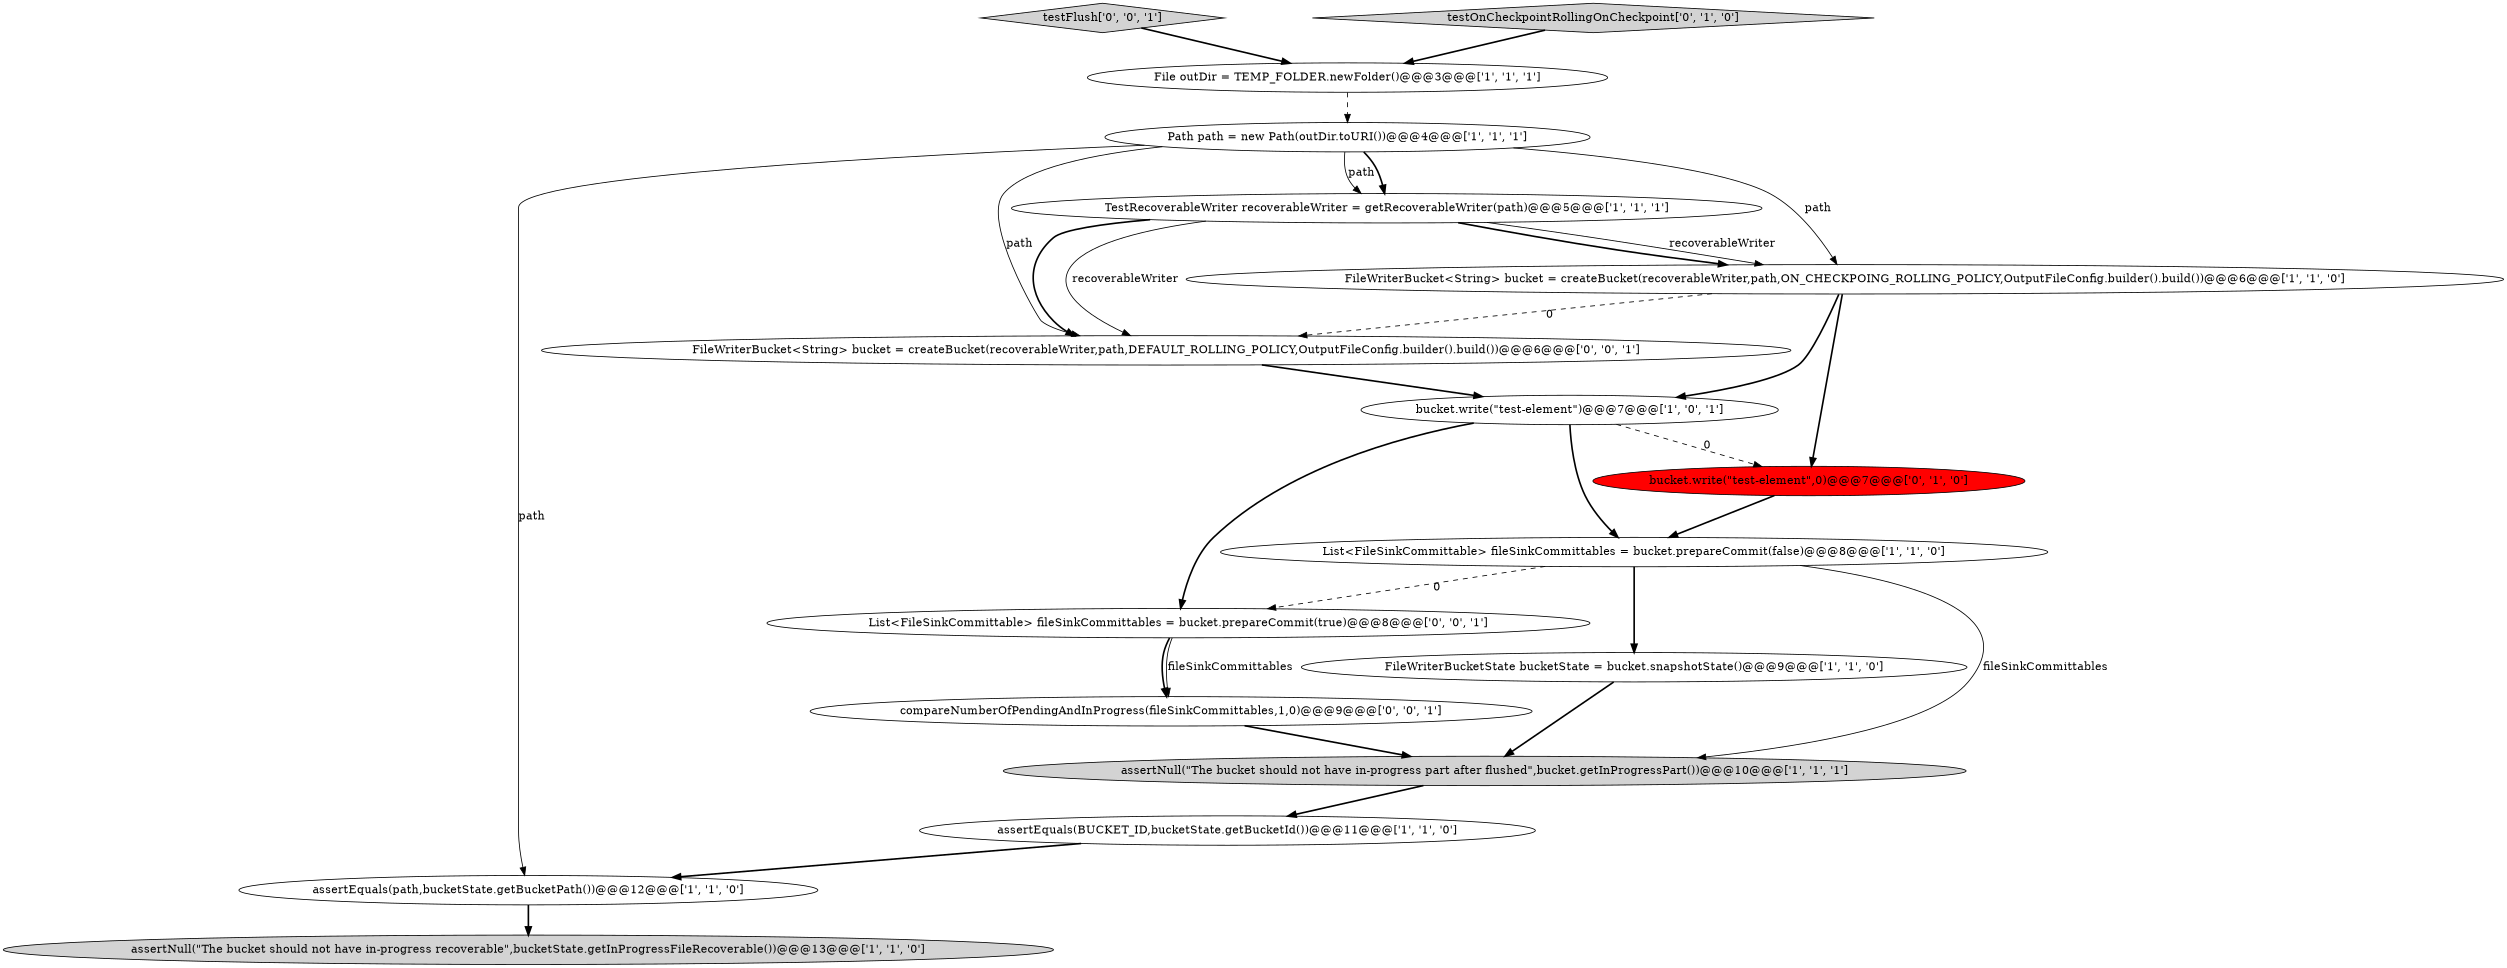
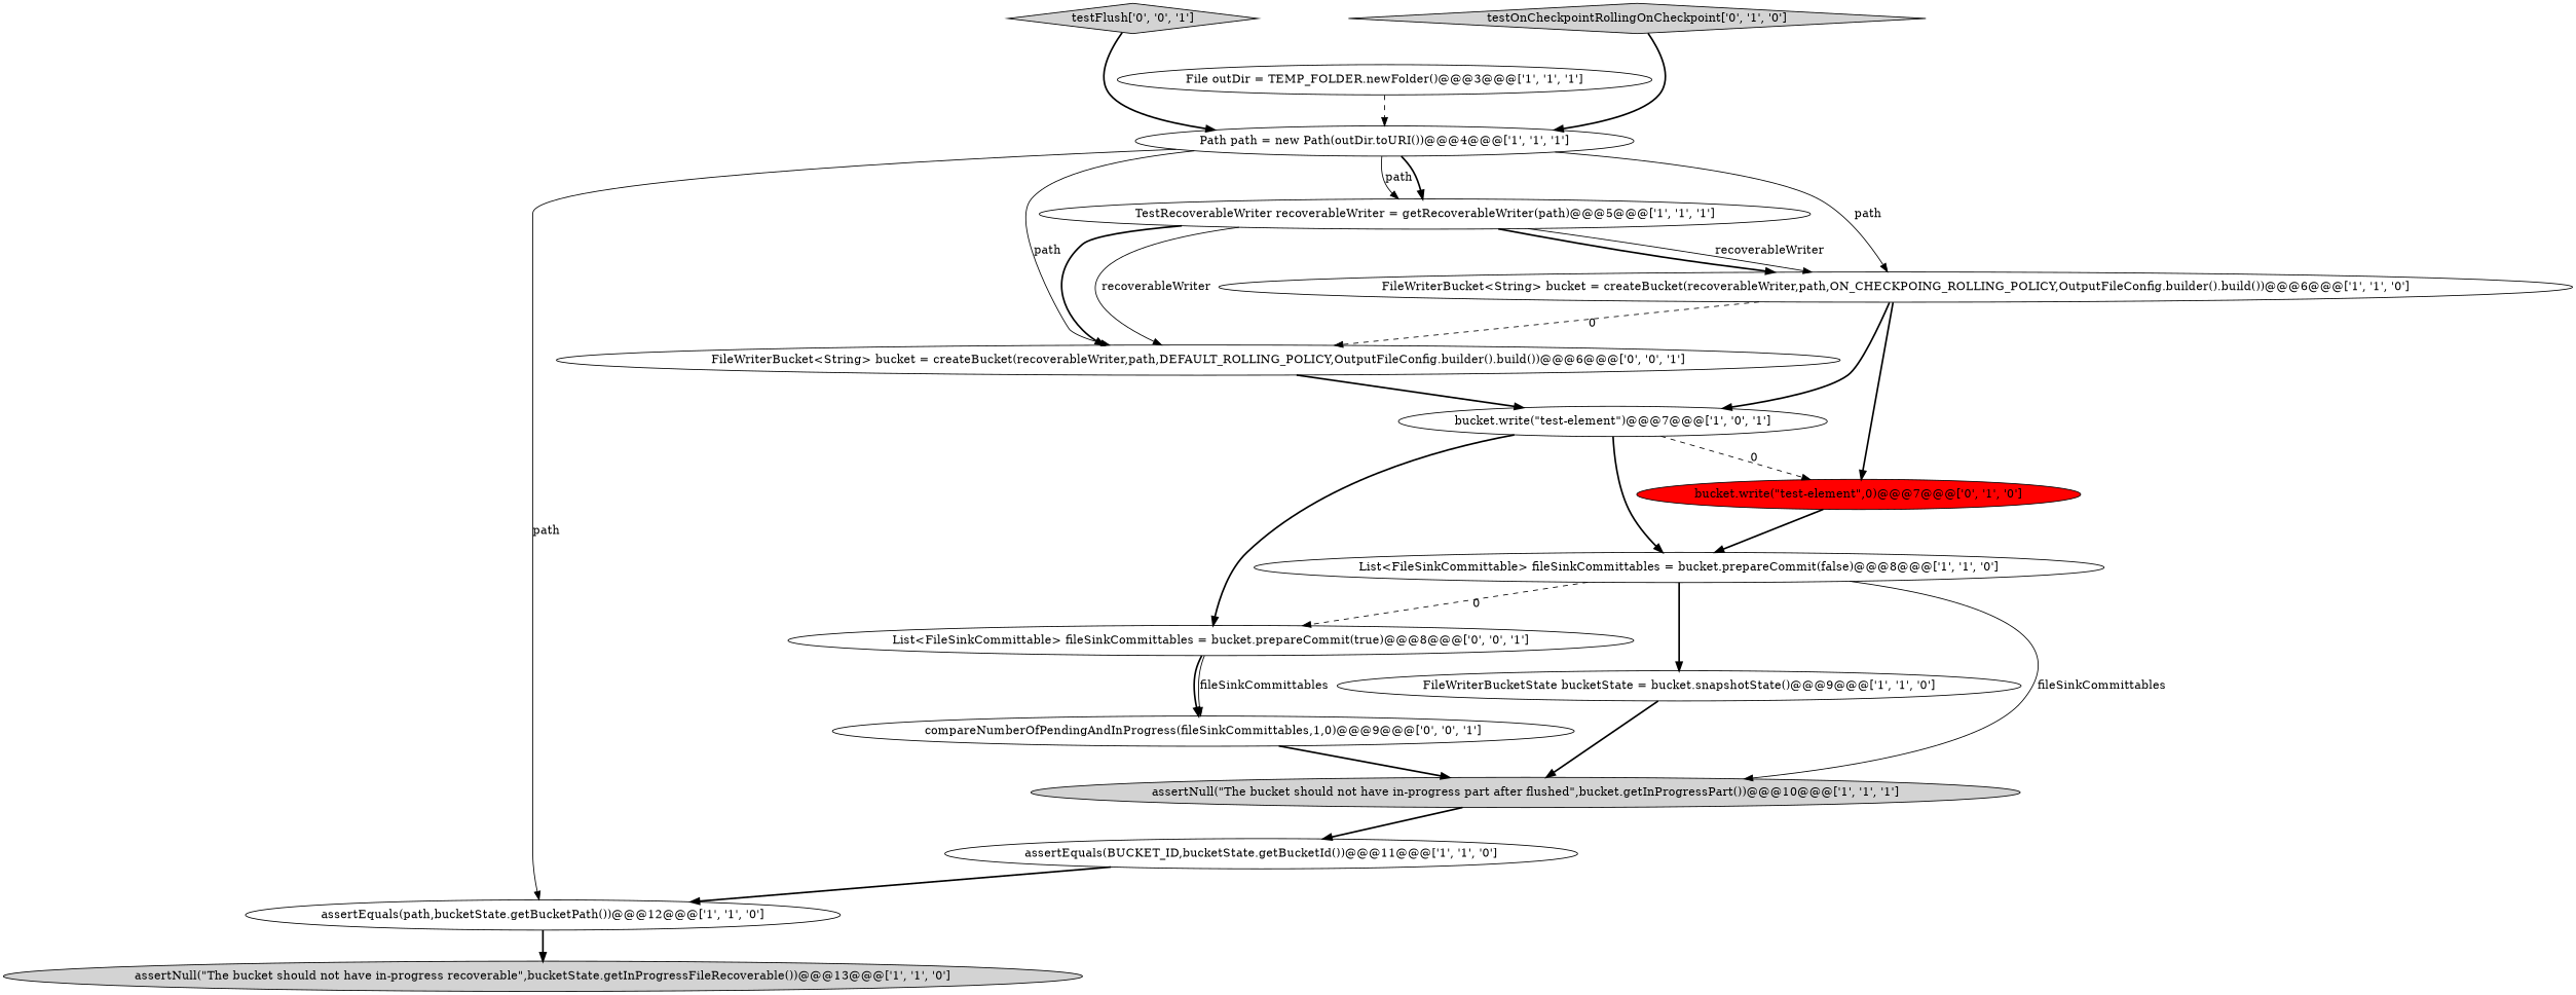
  digraph {
    node [fillcolor=white shape=ellipse style=filled]
    edge [style=bold]
    n1 [label="assertEquals(path,bucketState.getBucketPath())@@@12@@@['1', '1', '0']"]
    n2 [fillcolor=lightgray label="assertNull(\"The bucket should not have in-progress recoverable\",bucketState.getInProgressFileRecoverable())@@@13@@@['1', '1', '0']"]
    n3 [label="FileWriterBucket<String> bucket = createBucket(recoverableWriter,path,DEFAULT_ROLLING_POLICY,OutputFileConfig.builder().build())@@@6@@@['0', '0', '1']"]
    n4 [label="bucket.write(\"test-element\")@@@7@@@['1', '0', '1']"]
    n5 [fillcolor=red label="bucket.write(\"test-element\",0)@@@7@@@['0', '1', '0']"]
    n6 [label="List<FileSinkCommittable> fileSinkCommittables = bucket.prepareCommit(true)@@@8@@@['0', '0', '1']"]
    n7 [label="List<FileSinkCommittable> fileSinkCommittables = bucket.prepareCommit(false)@@@8@@@['1', '1', '0']"]
    n8 [label="compareNumberOfPendingAndInProgress(fileSinkCommittables,1,0)@@@9@@@['0', '0', '1']"]
    n9 [label="FileWriterBucketState bucketState = bucket.snapshotState()@@@9@@@['1', '1', '0']"]
    n10 [fillcolor=lightgray label="assertNull(\"The bucket should not have in-progress part after flushed\",bucket.getInProgressPart())@@@10@@@['1', '1', '1']"]
    n11 [label="Path path = new Path(outDir.toURI())@@@4@@@['1', '1', '1']"]
    n12 [label="FileWriterBucket<String> bucket = createBucket(recoverableWriter,path,ON_CHECKPOING_ROLLING_POLICY,OutputFileConfig.builder().build())@@@6@@@['1', '1', '0']"]
    n13 [label="TestRecoverableWriter recoverableWriter = getRecoverableWriter(path)@@@5@@@['1', '1', '1']"]
    n14 [fillcolor=lightgray label="testFlush['0', '0', '1']" shape=diamond]
    n15 [label="File outDir = TEMP_FOLDER.newFolder()@@@3@@@['1', '1', '1']"]
    n16 [fillcolor=lightgray label="testOnCheckpointRollingOnCheckpoint['0', '1', '0']" shape=diamond]
    n17 [label="assertEquals(BUCKET_ID,bucketState.getBucketId())@@@11@@@['1', '1', '0']"]
    n1 -> n2
    n3 -> n4
    n4 -> n5 [label=0 style=dashed]
    n4 -> n6
    n4 -> n7
    n5 -> n7
    n6 -> n8 [label=fileSinkCommittables style=solid]
    n6 -> n8
    n7 -> n6 [label=0 style=dashed]
    n7 -> n9
    n7 -> n10 [label=fileSinkCommittables style=solid]
    n8 -> n10
    n9 -> n10
    n10 -> n17
    n11 -> n1 [label=path style=solid]
    n11 -> n3 [label=path style=solid]
    n11 -> n12 [label=path style=solid]
    n11 -> n13 [label=path style=solid]
    n11 -> n13
    n12 -> n3 [label=0 style=dashed]
    n12 -> n4
    n12 -> n5
    n13 -> n3
    n13 -> n3 [label=recoverableWriter style=solid]
    n13 -> n12
    n13 -> n12 [label=recoverableWriter style=solid]
-   n14 -> n15
+   n14 -> n11
    n15 -> n11 [style=dashed]
-   n16 -> n15
+   n16 -> n11
    n17 -> n1
  }
